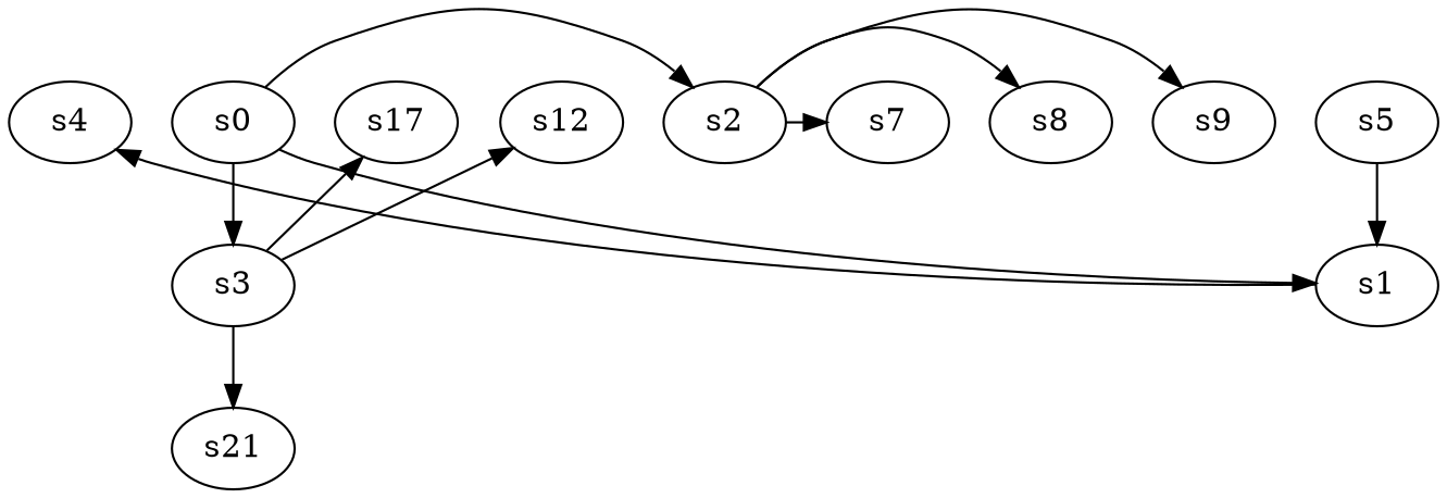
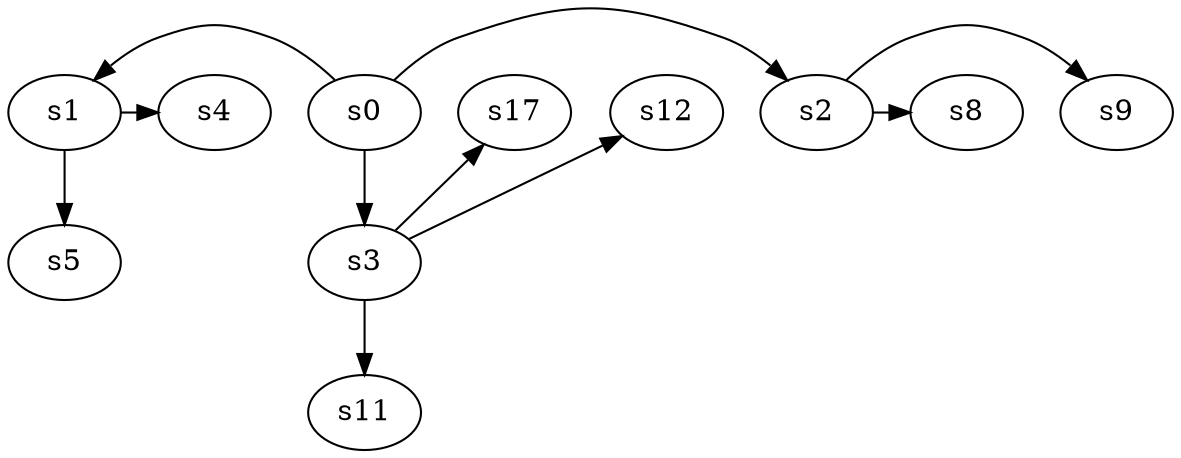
  digraph {
    node [player=1]
    s1 [player=0]
    s0
    s2
    s3 [player=0]
    s4 [player=0]
    s5
-   s7
    s8
    s9
    n10 [label=s17 player=0]
-   s11 [player=0 label=s21]
+   s11 [player=0]
    s12
    s1 -> s4 [constraint="!(time % 4 == 0)"]
-   s5 -> s1
+   s1 -> s5
    s0 -> s1 [constraint="time == 2 || time == 6 || time == 9"]
    s0 -> s2 [constraint="time % 4 == 3"]
    s0 -> s3
-   s2 -> s7 [constraint="time % 4 == 0 || time % 4 == 1"]
    s2 -> s8 [constraint="time == 7 || time == 8 || time == 13"]
    s2 -> s9 [constraint="time == 8"]
    s3 -> n10 [constraint="time == 3 || time == 4 || time == 13 || time == 14"]
    s3 -> s11
    s3 -> s12 [constraint="!(time % 4 == 0)"]
  }
